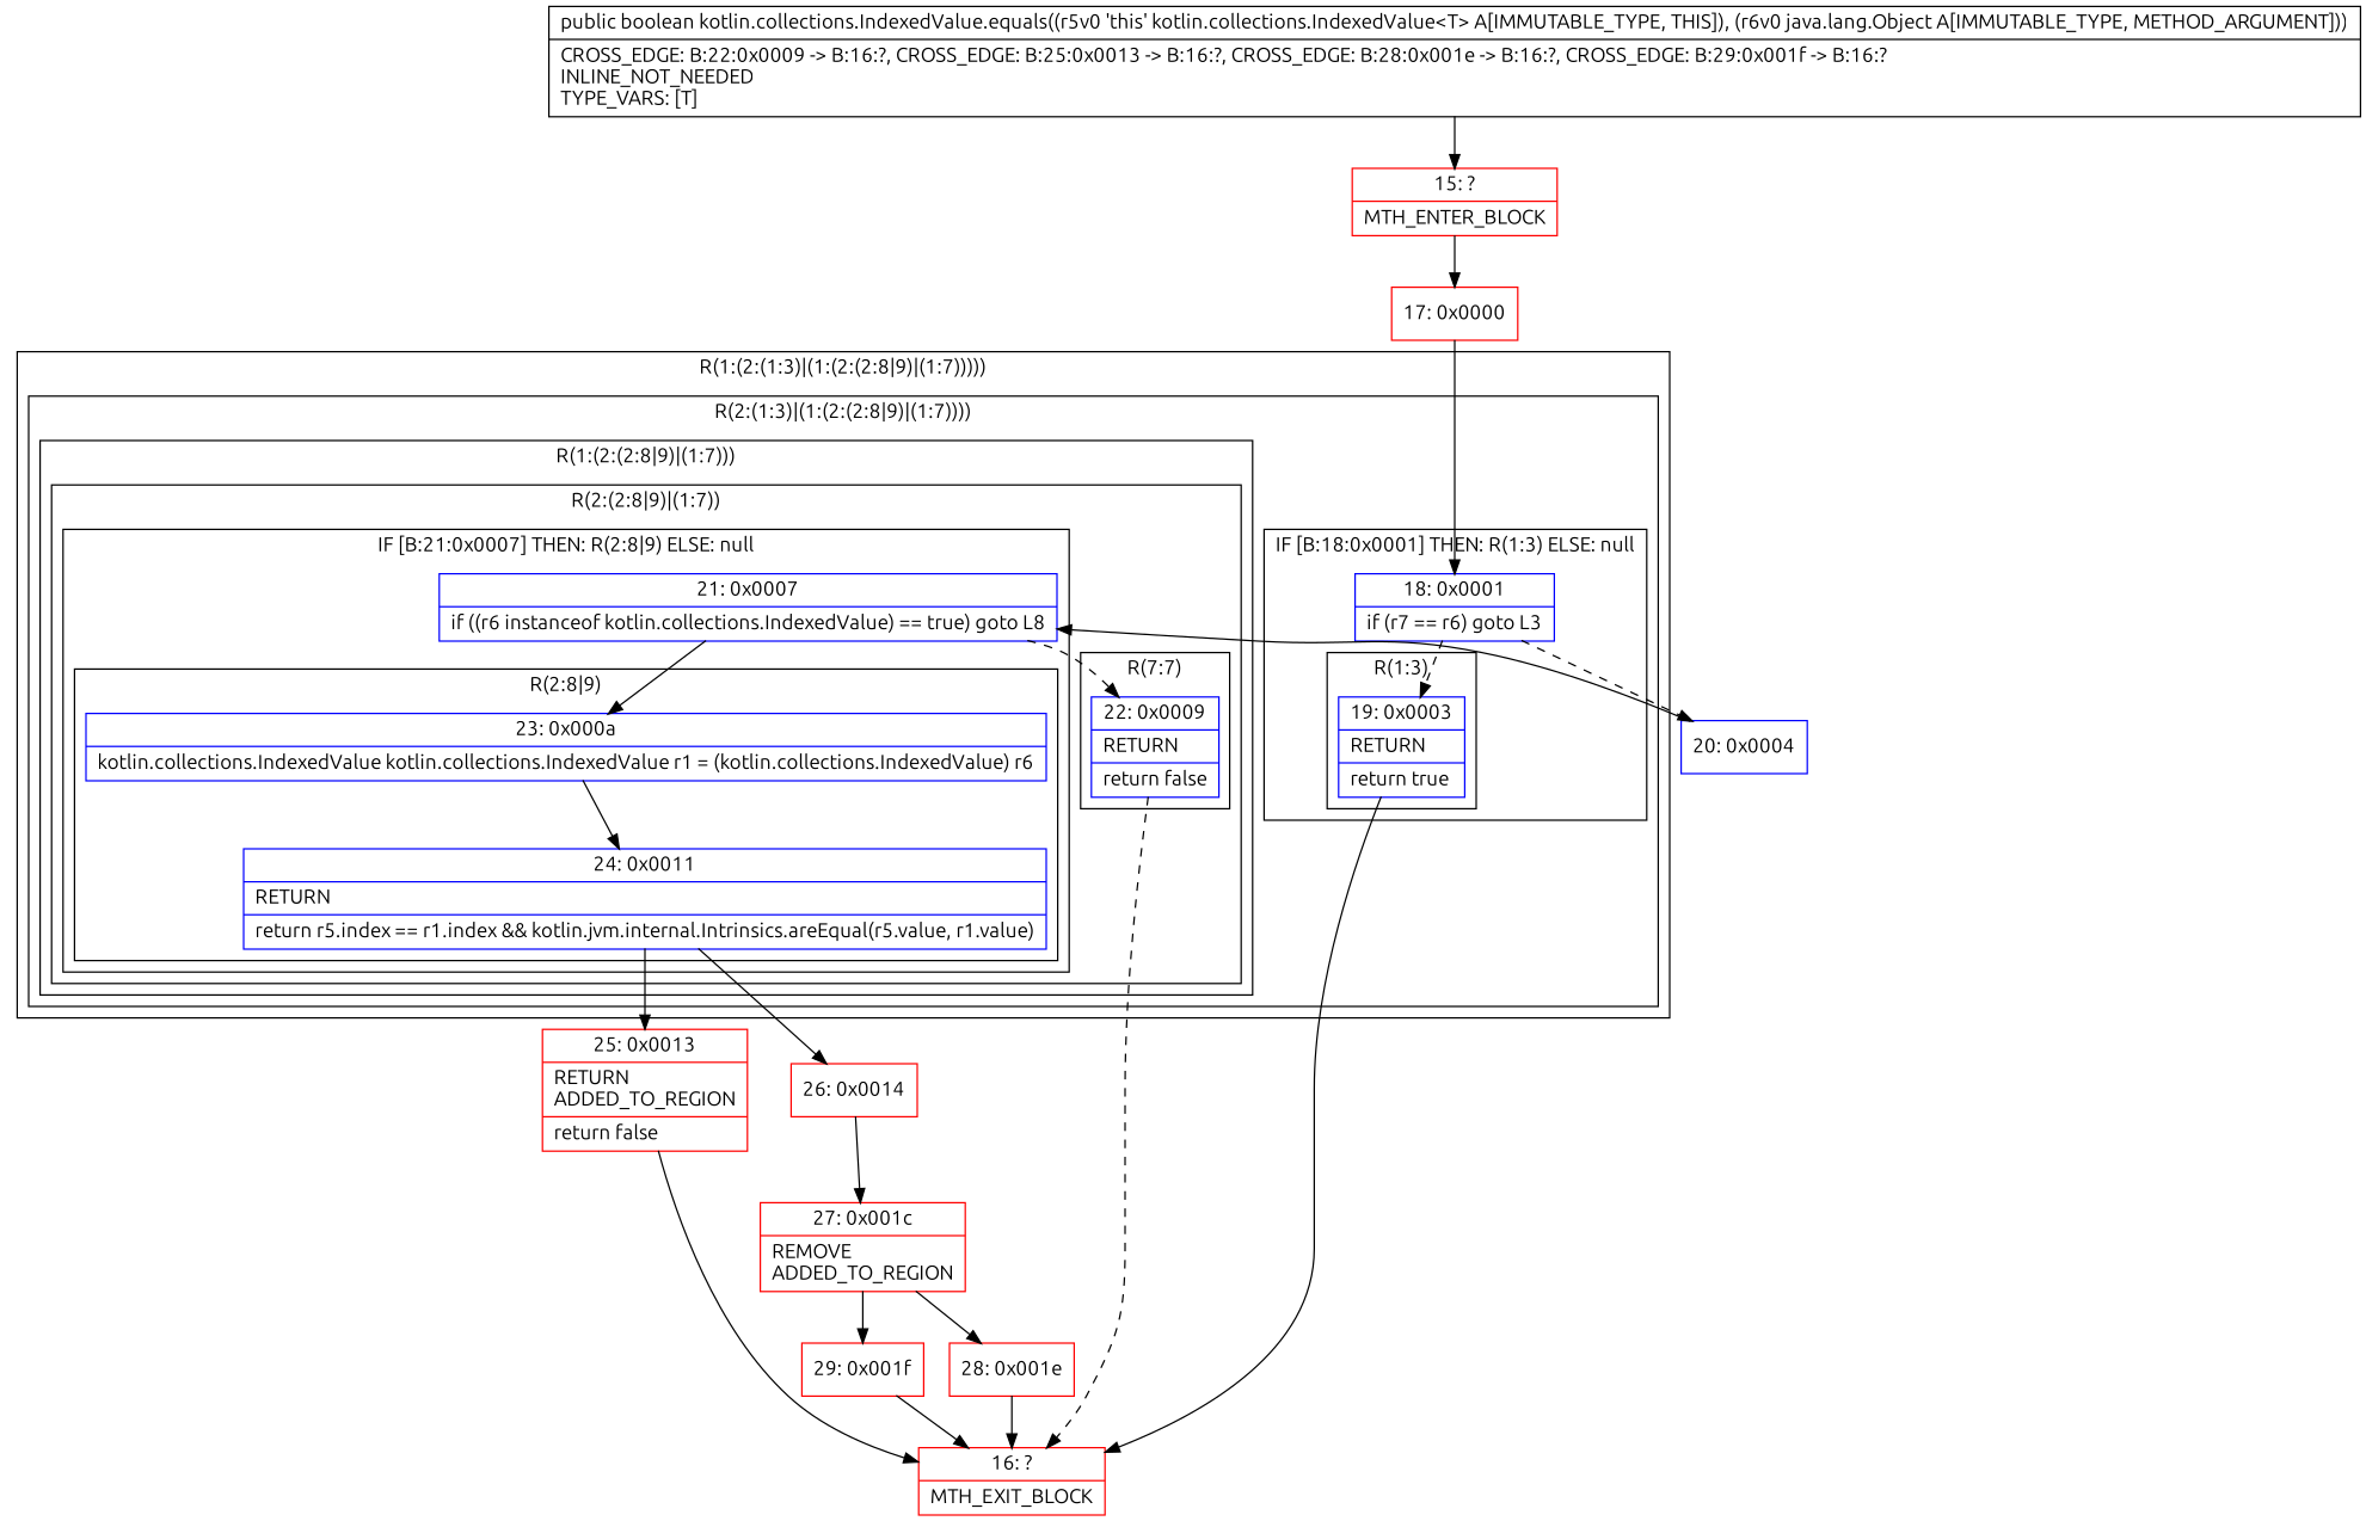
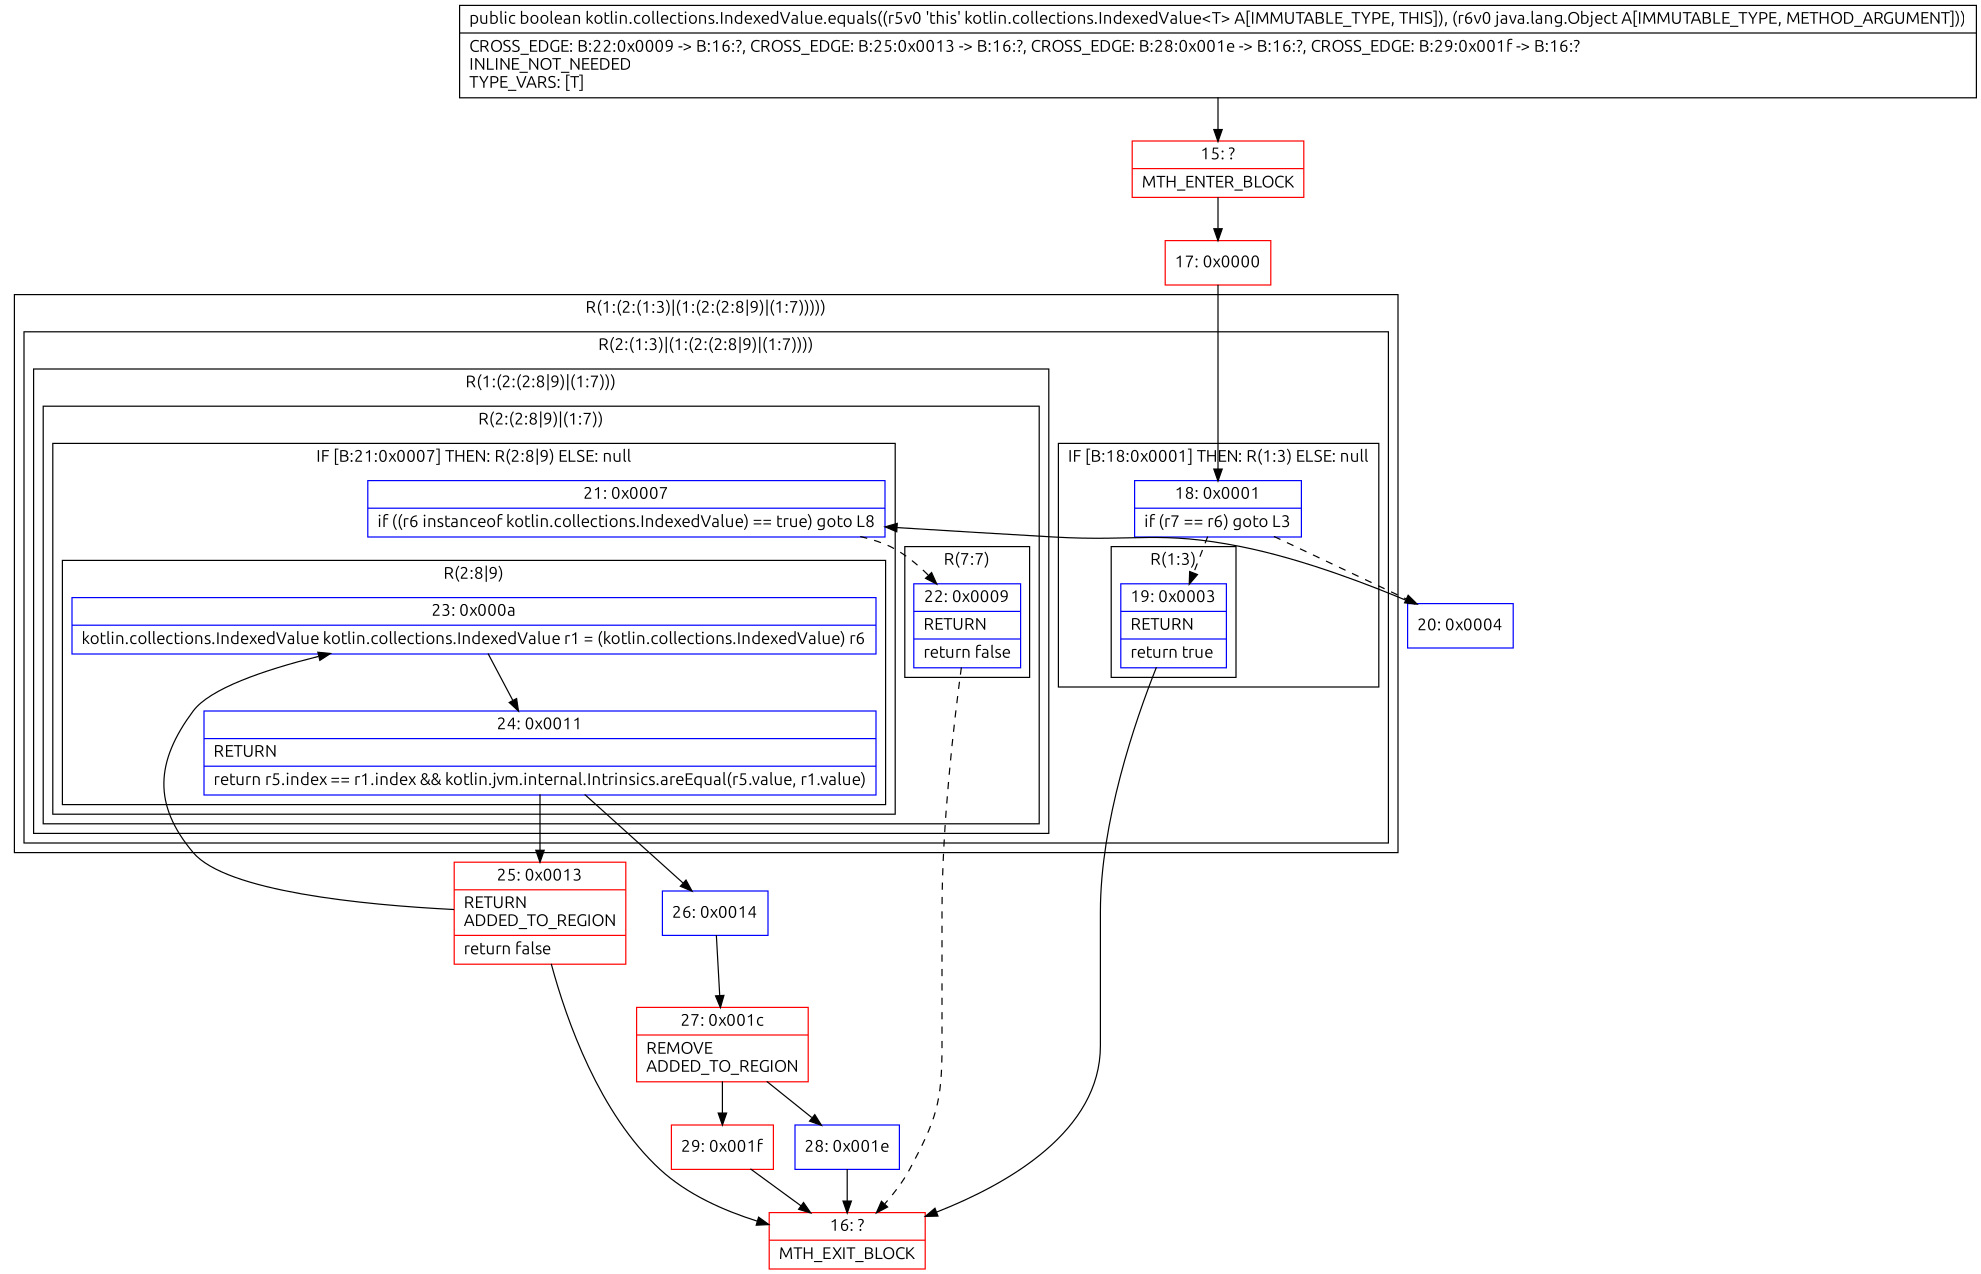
  digraph {
    fontname=Ubuntu
    node [color=red fontname=Ubuntu shape=record]
    edge [fontname=Ubuntu]
    n1 [color=blue label="{19\:\ 0x0003|RETURN\l|return true\l}"]
    n2 [color=blue label="{18\:\ 0x0001|if (r7 == r6) goto L3\l}"]
    n3 [color=blue label="{23\:\ 0x000a|kotlin.collections.IndexedValue kotlin.collections.IndexedValue r1 = (kotlin.collections.IndexedValue) r6\l}"]
    n4 [color=blue label="{24\:\ 0x0011|RETURN\l|return r5.index == r1.index && kotlin.jvm.internal.Intrinsics.areEqual(r5.value, r1.value)\l}"]
    n5 [color=blue label="{21\:\ 0x0007|if ((r6 instanceof kotlin.collections.IndexedValue) == true) goto L8\l}"]
    n6 [color=blue label="{22\:\ 0x0009|RETURN\l|return false\l}"]
    n7 [label="{16\:\ ?|MTH_EXIT_BLOCK\l}"]
    n8 [color=blue label="{20\:\ 0x0004}"]
    n9 [label="{25\:\ 0x0013|RETURN\lADDED_TO_REGION\l|return false\l}"]
-   n10 [label="{26\:\ 0x0014}"]
+   n10 [color=blue label="{26\:\ 0x0014}"]
    n11 [label="{27\:\ 0x001c|REMOVE\lADDED_TO_REGION\l}"]
    n12 [label="{15\:\ ?|MTH_ENTER_BLOCK\l}"]
    n13 [label="{17\:\ 0x0000}"]
-   n14 [label="{28\:\ 0x001e}"]
+   n14 [color=blue label="{28\:\ 0x001e}"]
    n15 [label="{29\:\ 0x001f}"]
    n16 [label="{public boolean kotlin.collections.IndexedValue.equals((r5v0 'this' kotlin.collections.IndexedValue\<T\> A[IMMUTABLE_TYPE, THIS]), (r6v0 java.lang.Object A[IMMUTABLE_TYPE, METHOD_ARGUMENT]))  | CROSS_EDGE: B:22:0x0009 \-\> B:16:?, CROSS_EDGE: B:25:0x0013 \-\> B:16:?, CROSS_EDGE: B:28:0x001e \-\> B:16:?, CROSS_EDGE: B:29:0x001f \-\> B:16:?\lINLINE_NOT_NEEDED\lTYPE_VARS: [T]\l}" color=""]
    subgraph cluster_1 {
      label="R(1:(2:(1:3)|(1:(2:(2:8|9)|(1:7)))))"
      subgraph cluster_2 {
        label="R(2:(1:3)|(1:(2:(2:8|9)|(1:7))))"
        subgraph cluster_3 {
          label="IF [B:18:0x0001] THEN: R(1:3) ELSE: null"
          n2
          subgraph cluster_4 {
            label="R(1:3)"
            n1
          }
        }
        subgraph cluster_5 {
          label="R(1:(2:(2:8|9)|(1:7)))"
          subgraph cluster_6 {
            label="R(2:(2:8|9)|(1:7))"
            subgraph cluster_7 {
              label="IF [B:21:0x0007] THEN: R(2:8|9) ELSE: null"
              n5
              subgraph cluster_8 {
                label="R(2:8|9)"
                n3
                n4
              }
            }
            subgraph cluster_9 {
              label="R(7:7)"
              n6
            }
          }
        }
      }
    }
    n1 -> n7
    n2 -> n1 [style=dashed]
    n2 -> n8 [style=dashed]
    n3 -> n4
    n4 -> n9
    n4 -> n10
-   n5 -> n3
+   n9 -> n3
    n5 -> n6 [style=dashed]
    n6 -> n7 [style=dashed]
    n8 -> n5
    n9 -> n7
    n10 -> n11
    n11 -> n14
    n11 -> n15
    n12 -> n13
    n13 -> n2
    n14 -> n7
    n15 -> n7
    n16 -> n12
  }
